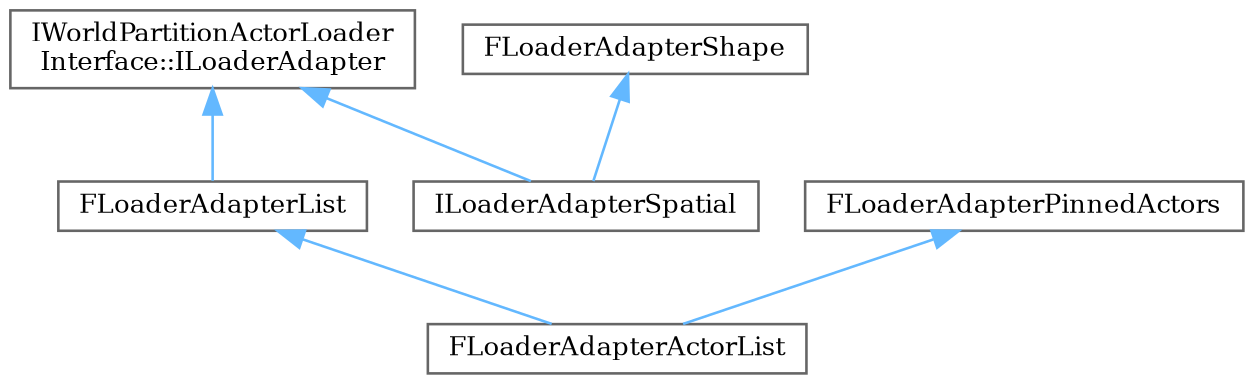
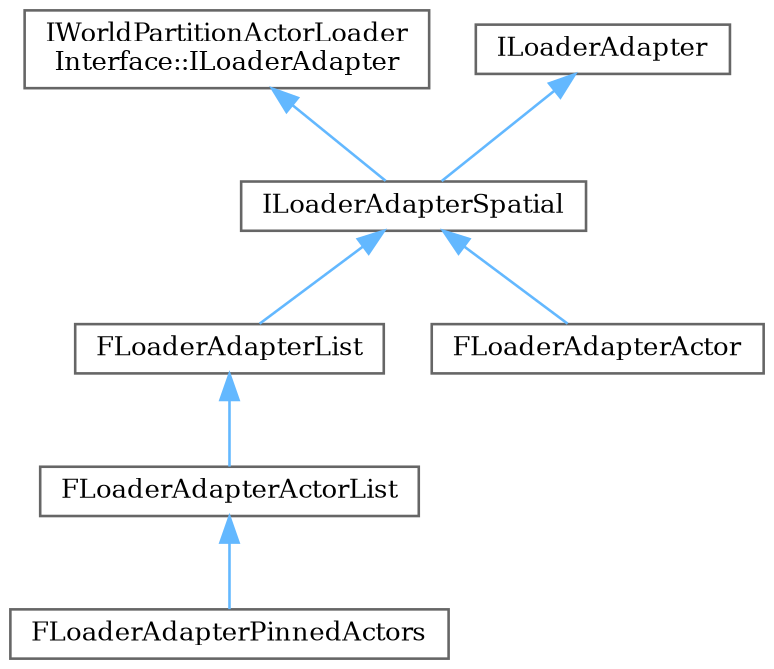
  digraph {
    fontname="DejaVu Serif"
    rankdir=TB
    node [color=grey40 fillcolor=white fontname="DejaVu Serif" fontsize=10 shape=box style=filled]
    edge [color=steelblue1 dir=back fontname="DejaVu Serif" fontsize=10 labelfontname=Helvetica labelfontsize=10 style=solid]
    n1 [height=0.2 label="IWorldPartitionActorLoader\lInterface::ILoaderAdapter" width=0.4]
    n2 [height=0.2 label=FLoaderAdapterList width=0.4]
    n3 [height=0.2 label=ILoaderAdapterSpatial width=0.4]
    n4 [height=0.2 label=FLoaderAdapterActorList width=0.4]
+   n5 [height=0.2 label=FLoaderAdapterActor width=0.4]
    n6 [height=0.2 label=FLoaderAdapterPinnedActors width=0.4]
-   n7 [height=0.2 label=FLoaderAdapterShape width=0.4]
-   n1 -> n2
+   n7 [height=0.2 label=ILoaderAdapter width=0.4]
+   n3 -> n2
    n1 -> n3
    n2 -> n4
-   n6 -> n4
+   n3 -> n5
+   n4 -> n6
    n7 -> n3
  }
